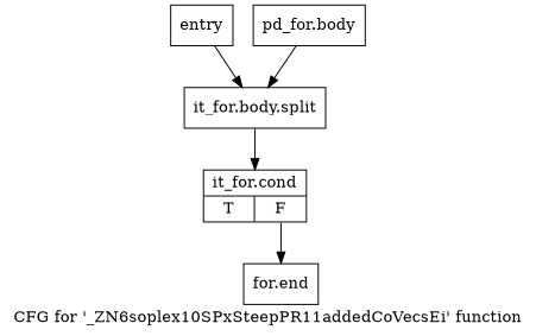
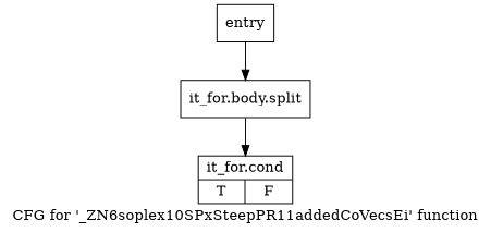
  digraph {
    label="CFG for '_ZN6soplex10SPxSteepPR11addedCoVecsEi' function"
    node [shape=record]
    n1 [label="{entry}"]
    n2 [label="{it_for.body.split}"]
    n3 [label="{it_for.cond|{<s0>T|<s1>F}}"]
-   n4 [label="{for.end}"]
-   n5 [label="{pd_for.body}"]
    n1 -> n2
    n2 -> n3
-   n3 -> n4 [tailport=s1]
-   n5 -> n2
  }
